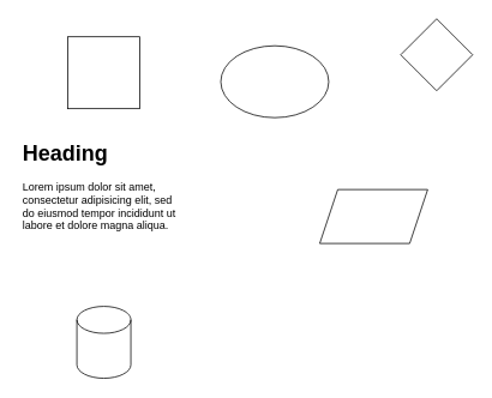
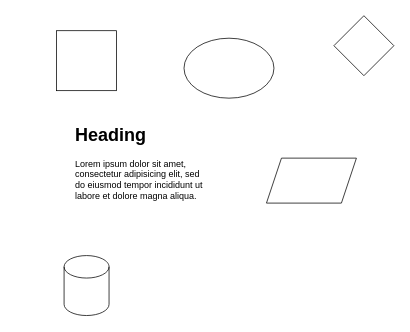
  <mxCell id="0" />
  <mxCell id="1" parent="0" />
  <mxCell id="2" value="" style="whiteSpace=wrap;html=1;aspect=fixed;" vertex="1" parent="1"><mxGeometry x="75" y="40" width="80" height="80" as="geometry" /></mxCell>
- <mxCell id="3" value="&lt;h1&gt;Heading&lt;/h1&gt;&lt;p&gt;Lorem ipsum dolor sit amet, consectetur adipisicing elit, sed do eiusmod tempor incididunt ut labore et dolore magna aliqua.&lt;/p&gt;" style="text;html=1;strokeColor=none;fillColor=none;spacing=5;spacingTop=-20;whiteSpace=wrap;overflow=hidden;rounded=0;" vertex="1" parent="1"><mxGeometry x="20" y="150" width="190" height="120" as="geometry" /></mxCell>
+ <mxCell id="3" value="&lt;h1&gt;Heading&lt;/h1&gt;&lt;p&gt;Lorem ipsum dolor sit amet, consectetur adipisicing elit, sed do eiusmod tempor incididunt ut labore et dolore magna aliqua.&lt;/p&gt;" style="text;html=1;strokeColor=none;fillColor=none;spacing=5;spacingTop=-20;whiteSpace=wrap;overflow=hidden;rounded=0;" vertex="1" parent="1"><mxGeometry x="95" y="160" width="190" height="120" as="geometry" /></mxCell>
  <mxCell id="4" value="" style="shape=cylinder3;whiteSpace=wrap;html=1;boundedLbl=1;backgroundOutline=1;size=15;" vertex="1" parent="1"><mxGeometry x="85" y="340" width="60" height="80" as="geometry" /></mxCell>
  <mxCell id="5" value="" style="ellipse;whiteSpace=wrap;html=1;" vertex="1" parent="1"><mxGeometry x="245" y="50" width="120" height="80" as="geometry" /></mxCell>
  <mxCell id="6" value="" style="shape=parallelogram;perimeter=parallelogramPerimeter;whiteSpace=wrap;html=1;fixedSize=1;" vertex="1" parent="1"><mxGeometry x="355" y="210" width="120" height="60" as="geometry" /></mxCell>
  <mxCell id="7" value="" style="rhombus;whiteSpace=wrap;html=1;" vertex="1" parent="1"><mxGeometry x="445" y="20" width="80" height="80" as="geometry" /></mxCell>
